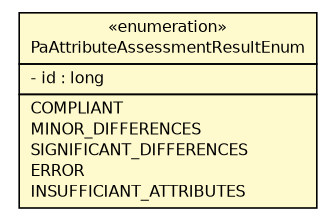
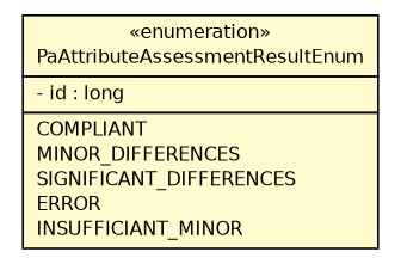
  digraph {
    nodesep=0.25
    ranksep=0.5
    rankdir=LR
-   n1 [fontcolor=black fontname=Helvetica fontsize=10.0 label=<<table title="org.ietf.nea.pa.attribute.enums.PaAttributeAssessmentResultEnum" border="0" cellborder="1" cellspacing="0" cellpadding="2" port="p" bgcolor="lemonChiffon" href="./PaAttributeAssessmentResultEnum.html"> 		<tr><td><table border="0" cellspacing="0" cellpadding="1"> <tr><td align="center" balign="center"> &#171;enumeration&#187; </td></tr> <tr><td align="center" balign="center"> PaAttributeAssessmentResultEnum </td></tr> 		</table></td></tr> 		<tr><td><table border="0" cellspacing="0" cellpadding="1"> <tr><td align="left" balign="left"> - id : long </td></tr> 		</table></td></tr> 		<tr><td><table border="0" cellspacing="0" cellpadding="1"> <tr><td align="left" balign="left"> COMPLIANT </td></tr> <tr><td align="left" balign="left"> MINOR_DIFFERENCES </td></tr> <tr><td align="left" balign="left"> SIGNIFICANT_DIFFERENCES </td></tr> <tr><td align="left" balign="left"> ERROR </td></tr> <tr><td align="left" balign="left"> INSUFFICIANT_ATTRIBUTES </td></tr> 		</table></td></tr> 		</table>> shape=plaintext]
+   n1 [fontcolor=black fontname=Helvetica fontsize=10.0 label=<<table title="org.ietf.nea.pa.attribute.enums.PaAttributeAssessmentResultEnum" border="0" cellborder="1" cellspacing="0" cellpadding="2" port="p" bgcolor="lemonChiffon" href="./PaAttributeAssessmentResultEnum.html"> 		<tr><td><table border="0" cellspacing="0" cellpadding="1"> <tr><td align="center" balign="center"> &#171;enumeration&#187; </td></tr> <tr><td align="center" balign="center"> PaAttributeAssessmentResultEnum </td></tr> 		</table></td></tr> 		<tr><td><table border="0" cellspacing="0" cellpadding="1"> <tr><td align="left" balign="left"> - id : long </td></tr> 		</table></td></tr> 		<tr><td><table border="0" cellspacing="0" cellpadding="1"> <tr><td align="left" balign="left"> COMPLIANT </td></tr> <tr><td align="left" balign="left"> MINOR_DIFFERENCES </td></tr> <tr><td align="left" balign="left"> SIGNIFICANT_DIFFERENCES </td></tr> <tr><td align="left" balign="left"> ERROR </td></tr> <tr><td align="left" balign="left"> INSUFFICIANT_MINOR </td></tr> 		</table></td></tr> 		</table>> shape=plaintext]
  }
